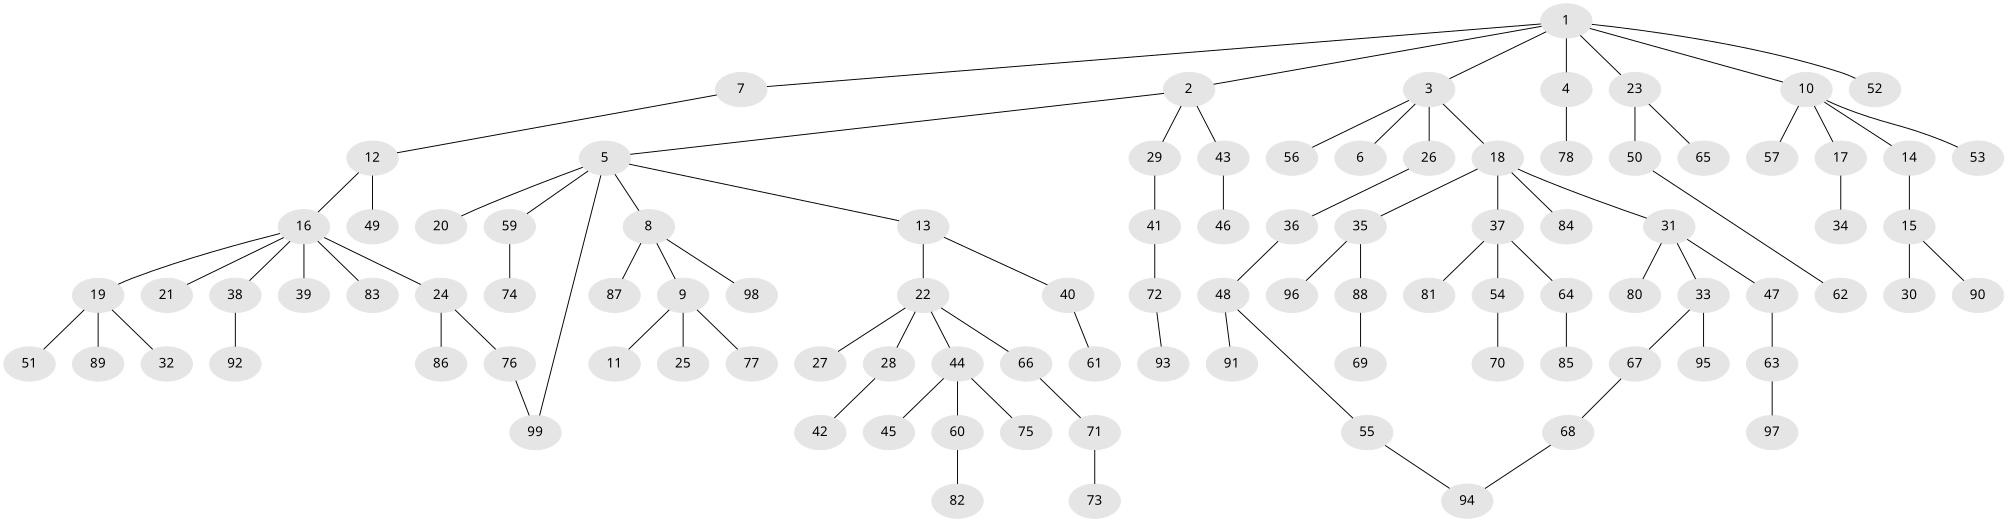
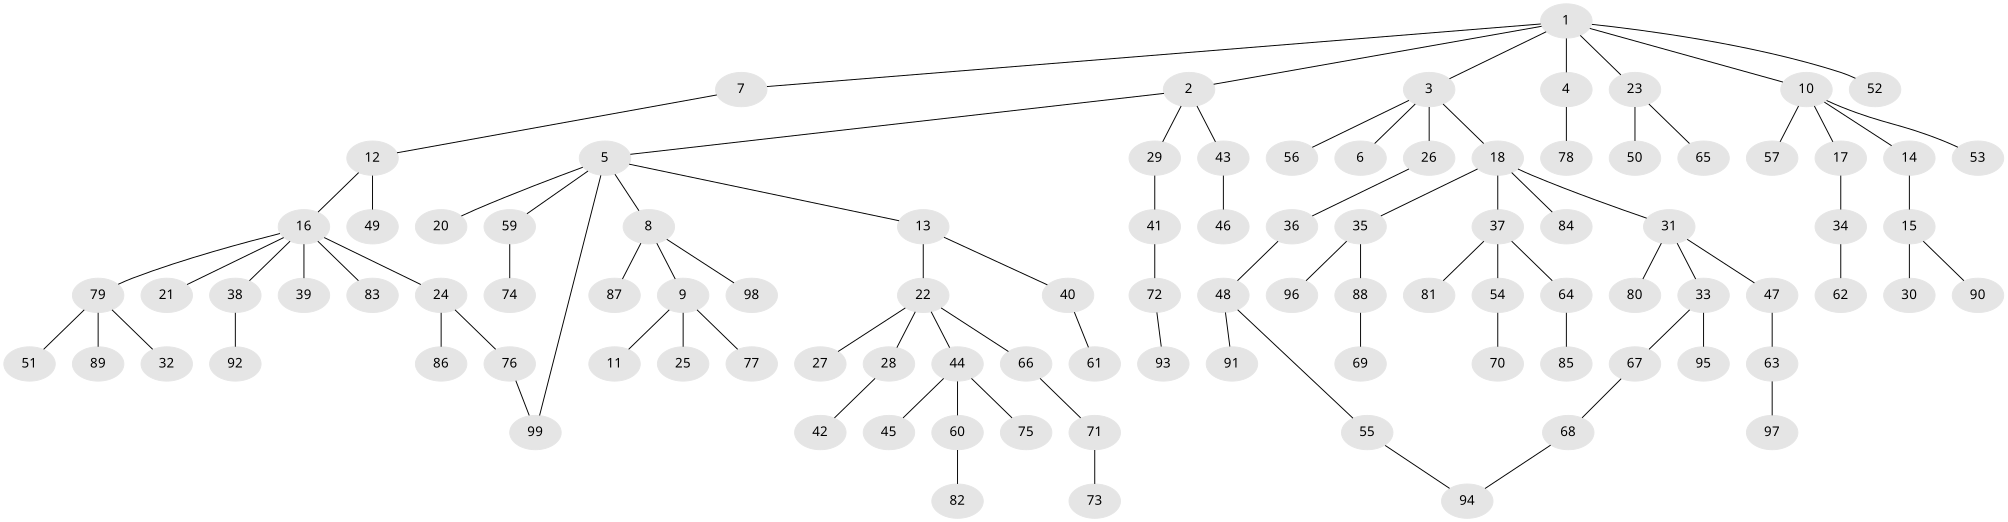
  graph {
    fontname="Noto Sans"
    node [color=gray90 fontname="Noto Sans" style=filled]
    edge [fontname="Noto Sans"]
    1
    2
    3
    4
    7
    10
    23
    52
    5
    29
    43
    6
    18
    26
    56
    78
    12
    14
    17
    53
    57
    50
    65
    8
    13
    20
    59
    n28 [label=99]
    41
    46
    31
    35
    37
    84
    36
    9
    n37 [label=98]
    87
    22
    40
    74
    16
    49
    11
    25
    77
    15
    34
-   19
+   19 [label=79]
    21
    24
    38
    39
    83
    27
    28
    44
    66
    61
    30
    90
    32
    51
    89
    76
    86
    92
    62
    33
    47
    80
    88
    96
    54
    64
    81
    42
    45
    60
    75
    71
    48
    72
    67
    95
    63
    68
    69
    55
    91
    70
    85
    93
    82
    97
    94
    73
    1 -- 2
    1 -- 3
    1 -- 4
    1 -- 7
    1 -- 10
    1 -- 23
    1 -- 52
    2 -- 5
    2 -- 29
    2 -- 43
    3 -- 6
    3 -- 18
    3 -- 26
    3 -- 56
    4 -- 78
    7 -- 12
    10 -- 14
    10 -- 17
    10 -- 53
    10 -- 57
    23 -- 50
    23 -- 65
    5 -- 8
    5 -- 13
    5 -- 20
    5 -- 59
    5 -- n28
    29 -- 41
    43 -- 46
    18 -- 31
    18 -- 35
    18 -- 37
    18 -- 84
    26 -- 36
    12 -- 16
    12 -- 49
    14 -- 15
    17 -- 34
    8 -- 9
    8 -- n37
    8 -- 87
    13 -- 22
    13 -- 40
    59 -- 74
    41 -- 72
    31 -- 33
    31 -- 47
    31 -- 80
    35 -- 88
    35 -- 96
    37 -- 54
    37 -- 64
    37 -- 81
    36 -- 48
    9 -- 11
    9 -- 25
    9 -- 77
    22 -- 27
    22 -- 28
    22 -- 44
    22 -- 66
    40 -- 61
    16 -- 19
    16 -- 21
    16 -- 24
    16 -- 38
    16 -- 39
    16 -- 83
    15 -- 30
    15 -- 90
-   50 -- 62
+   34 -- 62
    19 -- 32
    19 -- 51
    19 -- 89
    24 -- 76
    24 -- 86
    38 -- 92
    28 -- 42
    44 -- 45
    44 -- 60
    44 -- 75
    66 -- 71
    76 -- n28
    33 -- 67
    33 -- 95
    47 -- 63
    88 -- 69
    54 -- 70
    64 -- 85
    60 -- 82
    71 -- 73
    48 -- 55
    48 -- 91
    72 -- 93
    67 -- 68
    63 -- 97
    68 -- 94
    55 -- 94
  }
